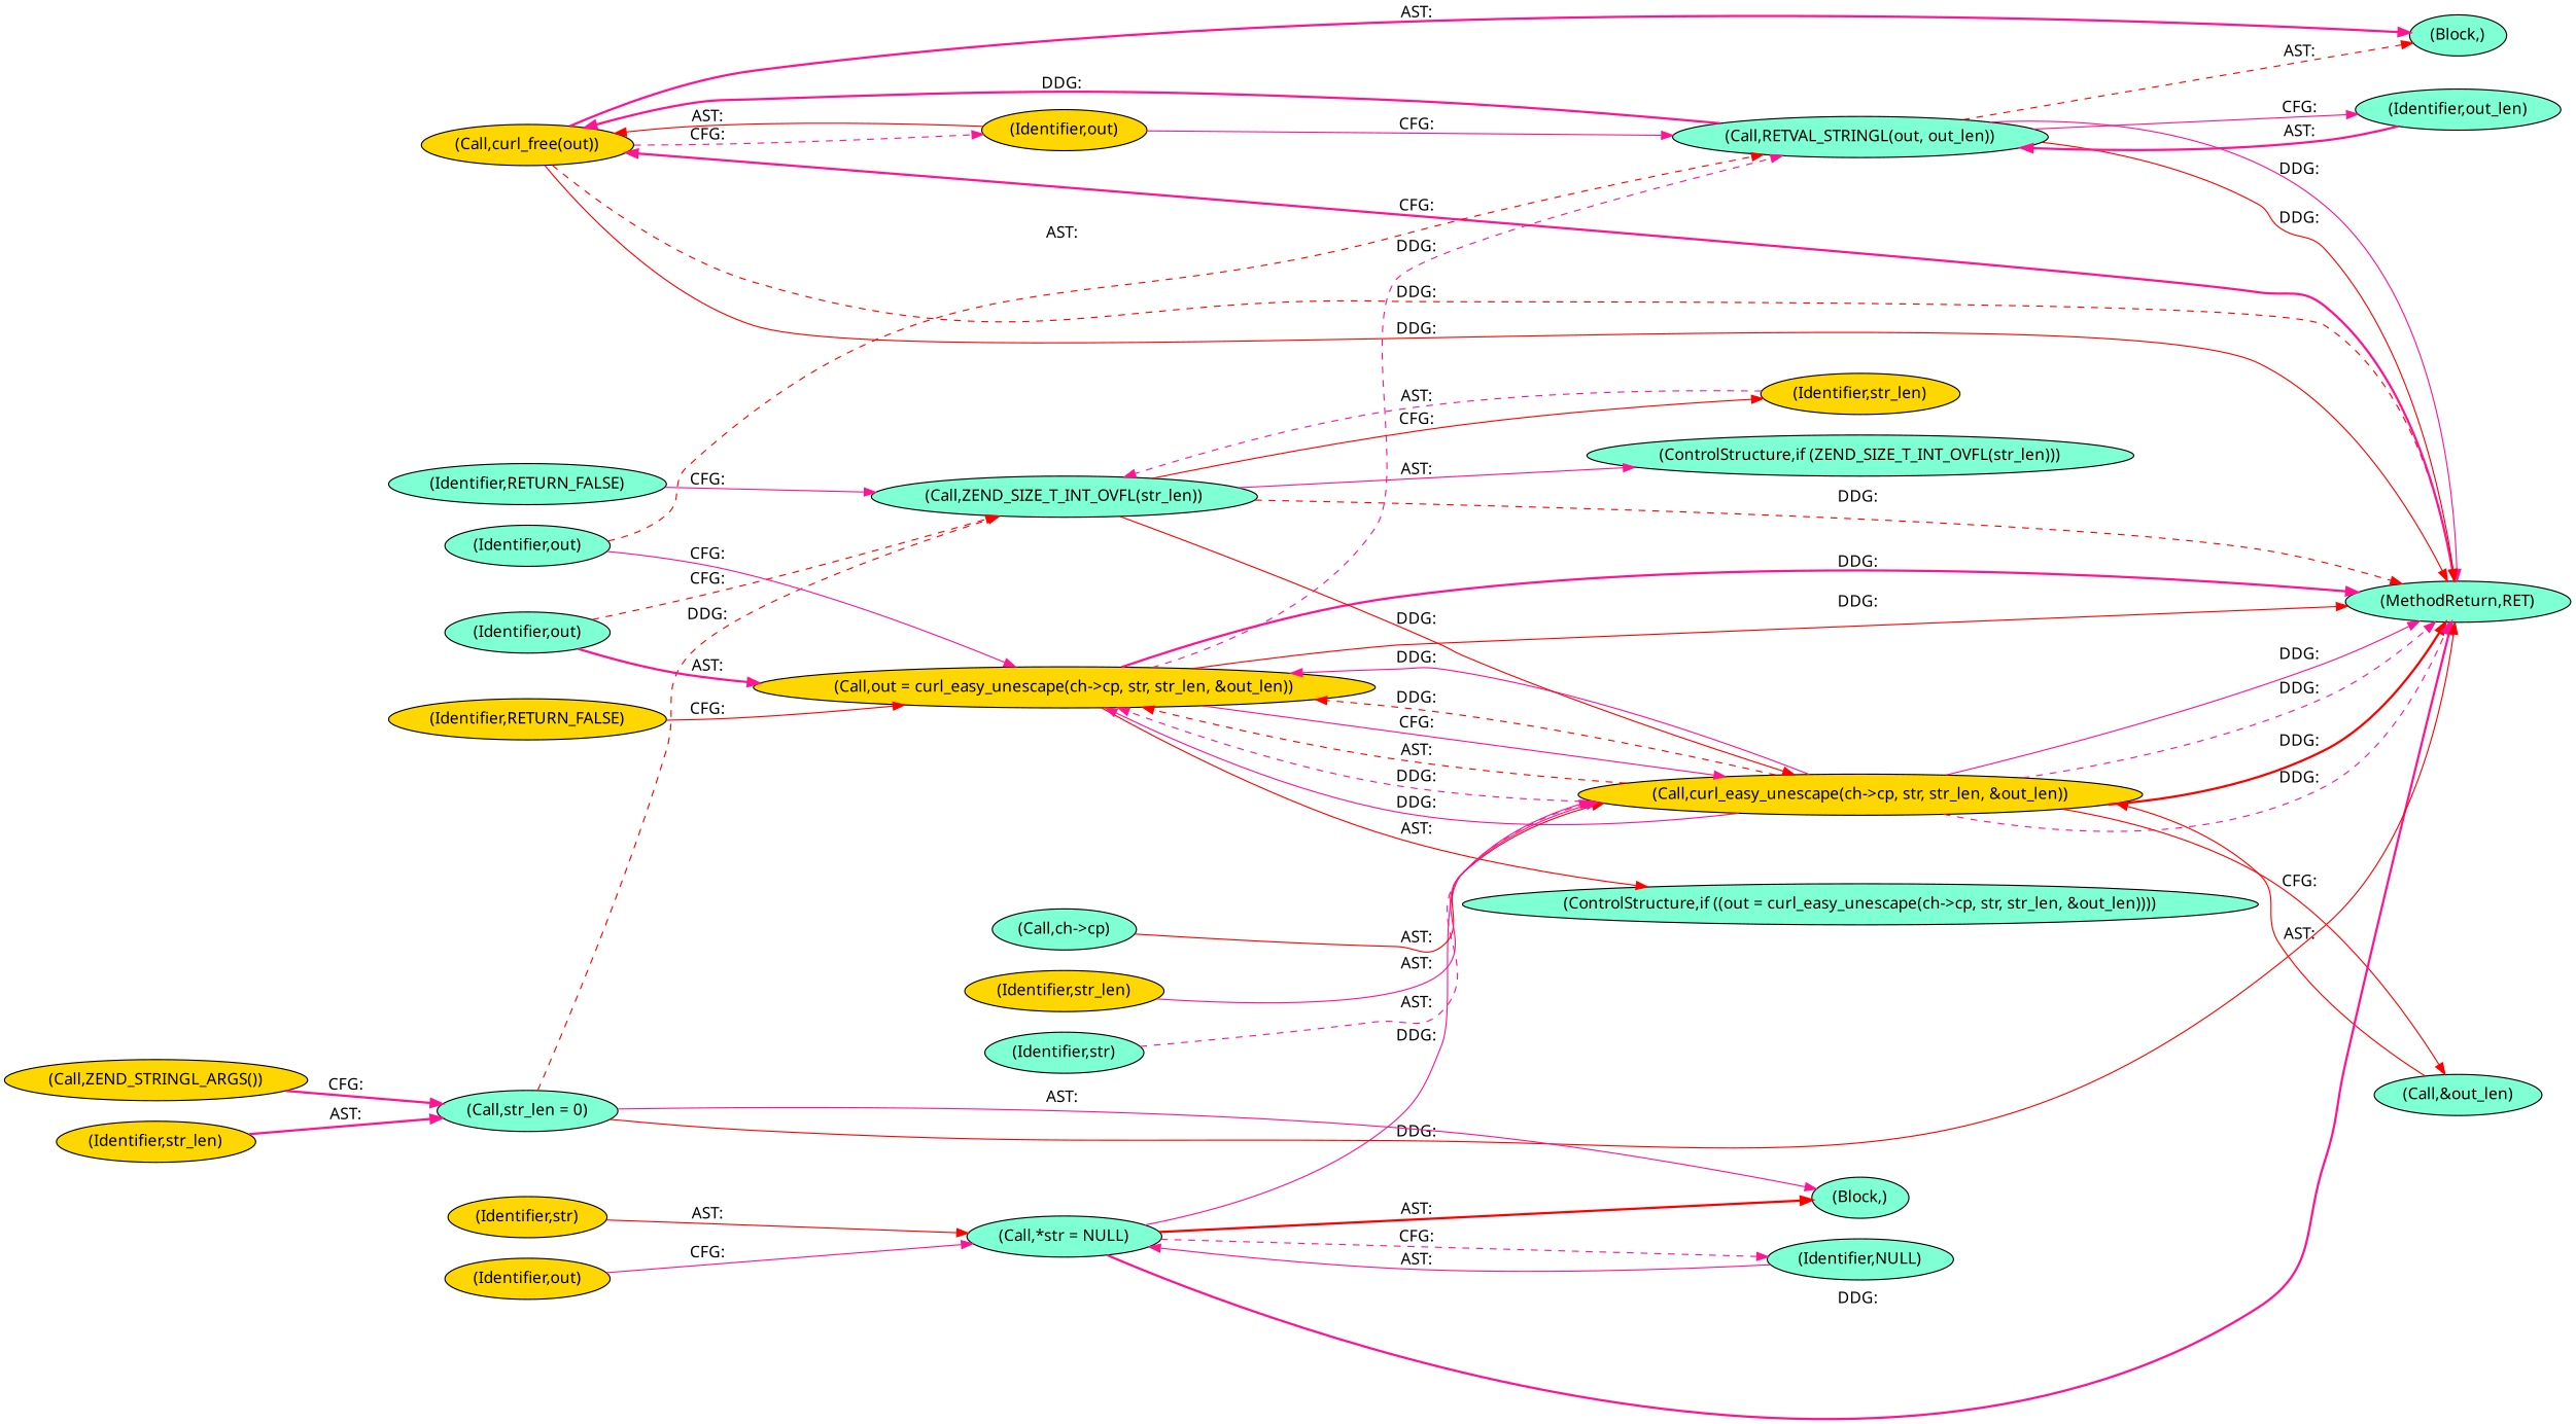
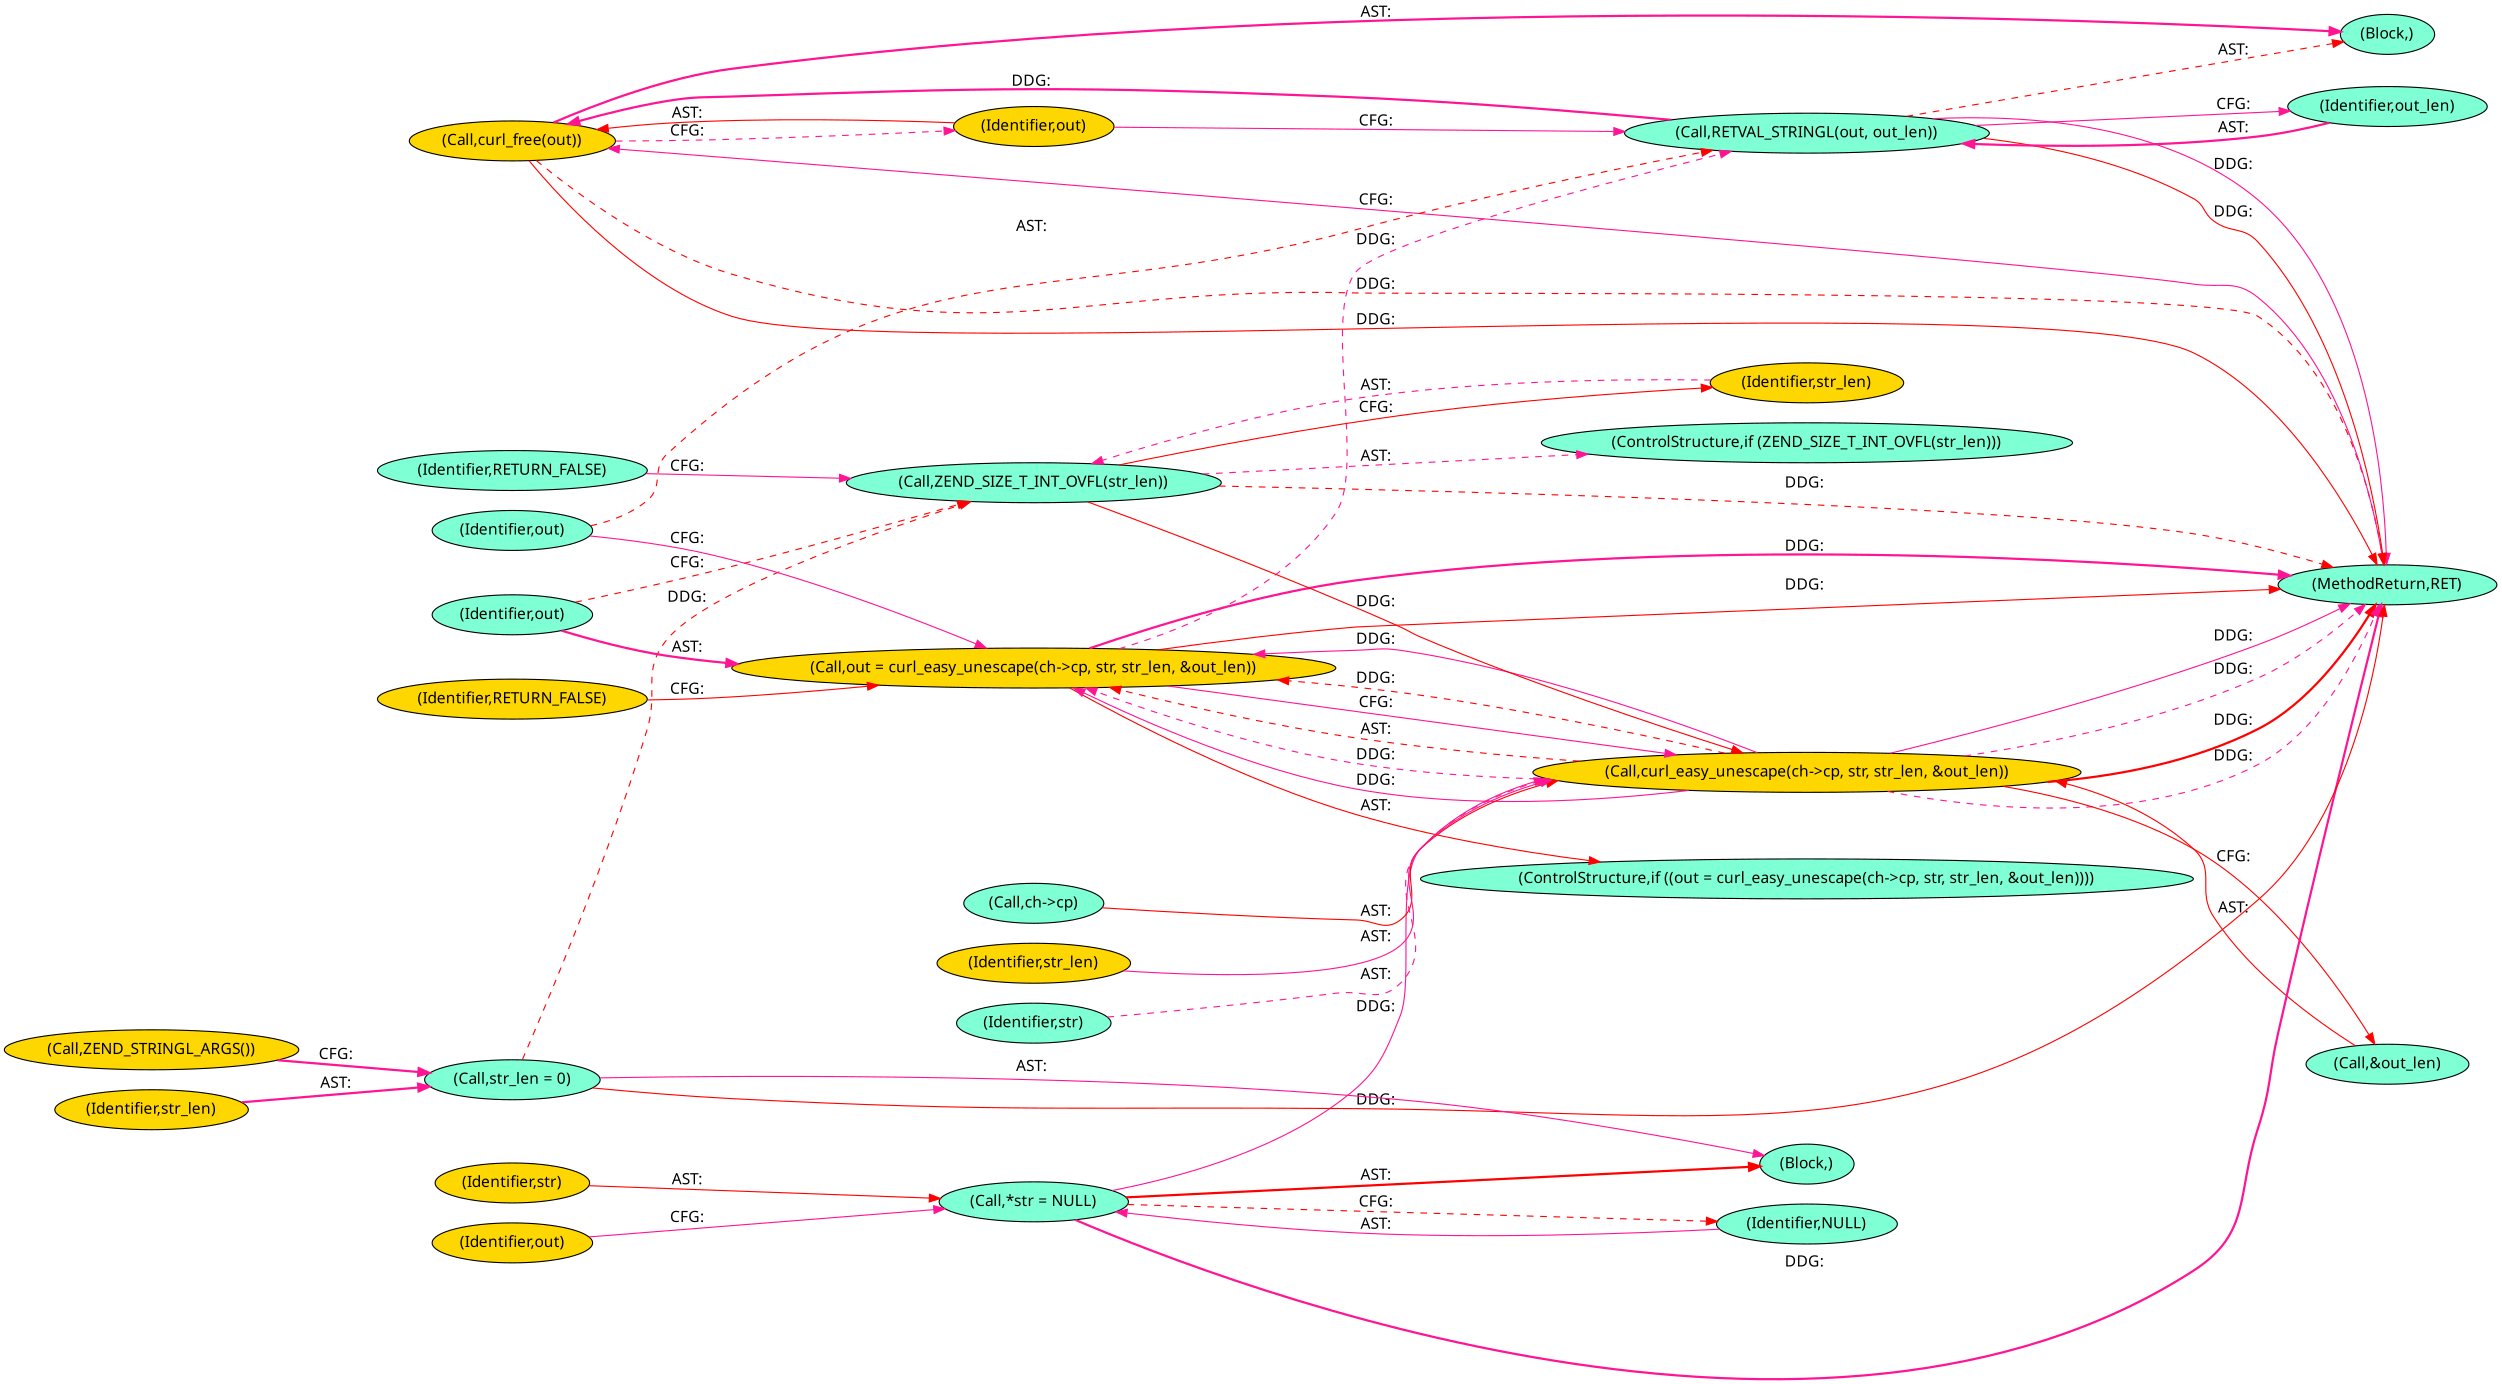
  digraph {
    fontname="Noto Sans"
    rankdir=LR
    node [fillcolor=aquamarine fontname="Noto Sans" style=filled]
    edge [color=deeppink fontname="Noto Sans" style=solid]
    n1 [fillcolor=gold label="(Call,curl_free(out))"]
    n2 [label="(Block,)"]
    n3 [label="(MethodReturn,RET)"]
    n4 [fillcolor=gold label="(Identifier,out)"]
    n5 [label="(Call,RETVAL_STRINGL(out, out_len))"]
    n6 [label="(Identifier,out_len)"]
    n7 [fillcolor=gold label="(Call,out = curl_easy_unescape(ch->cp, str, str_len, &out_len))"]
    n8 [fillcolor=gold label="(Call,curl_easy_unescape(ch->cp, str, str_len, &out_len))"]
    n9 [label="(ControlStructure,if ((out = curl_easy_unescape(ch->cp, str, str_len, &out_len))))"]
    n10 [label="(Call,&out_len)"]
    n11 [label="(Call,*str = NULL)"]
    n12 [label="(Block,)"]
    n13 [label="(Identifier,NULL)"]
    n14 [label="(Call,ZEND_SIZE_T_INT_OVFL(str_len))"]
    n15 [label="(ControlStructure,if (ZEND_SIZE_T_INT_OVFL(str_len)))"]
    n16 [fillcolor=gold label="(Identifier,str_len)"]
    n17 [label="(Call,str_len = 0)"]
    n18 [fillcolor=gold label="(Identifier,out)"]
    n19 [label="(Identifier,RETURN_FALSE)"]
    n20 [label="(Call,ch->cp)"]
    n21 [fillcolor=gold label="(Identifier,str)"]
    n22 [fillcolor=gold label="(Identifier,str_len)"]
    n23 [fillcolor=gold label="(Call,ZEND_STRINGL_ARGS())"]
    n24 [label="(Identifier,out)"]
    n25 [fillcolor=gold label="(Identifier,RETURN_FALSE)"]
    n26 [fillcolor=gold label="(Identifier,str_len)"]
    n27 [label="(Identifier,str)"]
    n28 [label="(Identifier,out)"]
    n1 -> n2 [label="AST: " style=bold]
    n1 -> n3 [color=red label="DDG: " style=dashed]
    n1 -> n3 [color=red label="DDG: "]
    n1 -> n4 [label="CFG: " style=dashed]
-   n3 -> n1 [label="CFG: " style=bold]
+   n3 -> n1 [label="CFG: "]
    n4 -> n1 [color=red label="AST: "]
    n4 -> n5 [label="CFG: "]
    n5 -> n1 [label="DDG: " style=bold]
    n5 -> n2 [color=red label="AST: " style=dashed]
    n5 -> n3 [label="DDG: "]
    n5 -> n3 [color=red label="DDG: "]
    n5 -> n6 [label="CFG: "]
    n6 -> n5 [label="AST: " style=bold]
    n7 -> n3 [label="DDG: " style=bold]
    n7 -> n3 [color=red label="DDG: "]
    n7 -> n5 [label="DDG: " style=dashed]
    n7 -> n8 [label="CFG: "]
    n7 -> n9 [color=red label="AST: "]
    n8 -> n3 [color=red label="DDG: " style=bold]
    n8 -> n3 [label="DDG: " style=dashed]
    n8 -> n3 [label="DDG: "]
    n8 -> n3 [label="DDG: " style=dashed]
    n8 -> n7 [color=red label="AST: " style=dashed]
    n8 -> n7 [label="DDG: " style=dashed]
    n8 -> n7 [label="DDG: "]
    n8 -> n7 [label="DDG: "]
    n8 -> n7 [color=red label="DDG: " style=dashed]
    n8 -> n10 [color=red label="CFG: "]
    n10 -> n8 [color=red label="AST: "]
    n11 -> n3 [label="DDG: " style=bold]
    n11 -> n8 [label="DDG: "]
    n11 -> n12 [color=red label="AST: " style=bold]
-   n11 -> n13 [label="CFG: " style=dashed]
+   n11 -> n13 [color=red label="CFG: " style=dashed]
    n13 -> n11 [label="AST: "]
    n14 -> n3 [color=red label="DDG: " style=dashed]
    n14 -> n8 [color=red label="DDG: "]
-   n14 -> n15 [label="AST: "]
+   n14 -> n15 [label="AST: " style=dashed]
    n14 -> n16 [color=red label="CFG: "]
    n16 -> n14 [label="AST: " style=dashed]
    n17 -> n3 [color=red label="DDG: "]
    n17 -> n12 [label="AST: "]
    n17 -> n14 [color=red label="DDG: " style=dashed]
    n18 -> n11 [label="CFG: "]
    n19 -> n14 [label="CFG: "]
    n20 -> n8 [color=red label="AST: "]
    n21 -> n11 [color=red label="AST: "]
    n22 -> n8 [label="AST: "]
    n23 -> n17 [label="CFG: " style=bold]
    n24 -> n7 [label="AST: " style=bold]
    n24 -> n14 [color=red label="CFG: " style=dashed]
    n25 -> n7 [color=red label="CFG: "]
    n26 -> n17 [label="AST: " style=bold]
    n27 -> n8 [label="AST: " style=dashed]
    n28 -> n5 [color=red label="AST: " style=dashed]
    n28 -> n7 [label="CFG: "]
  }
